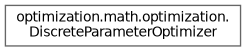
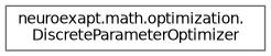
  digraph {
    rankdir=TB
-   n1 [color=grey40 fillcolor=white fontname=Helvetica fontsize=10 height=0.2 label="optimization.math.optimization.\lDiscreteParameterOptimizer" shape=box style=filled width=0.4]
+   n1 [color=grey40 fillcolor=white fontname=Helvetica fontsize=10 height=0.2 label="neuroexapt.math.optimization.\lDiscreteParameterOptimizer" shape=box style=filled width=0.4]
  }
